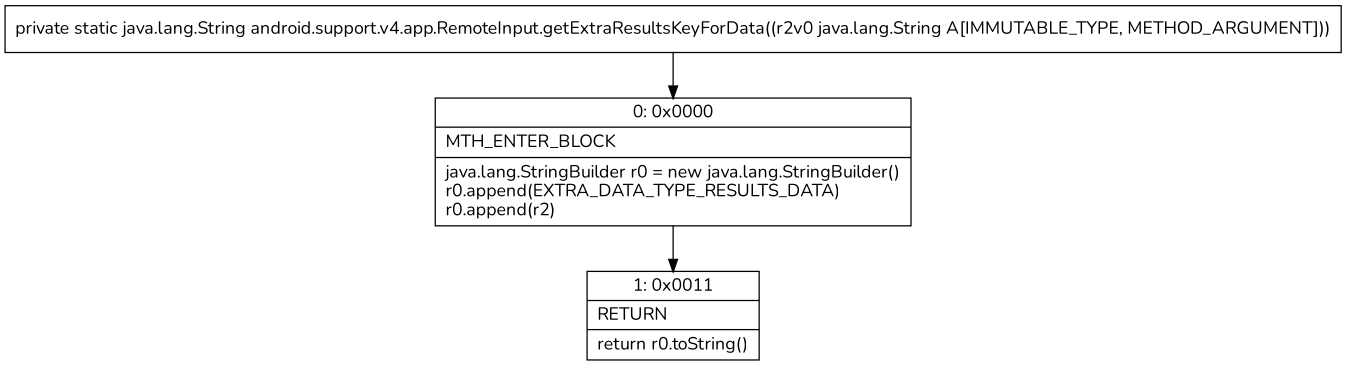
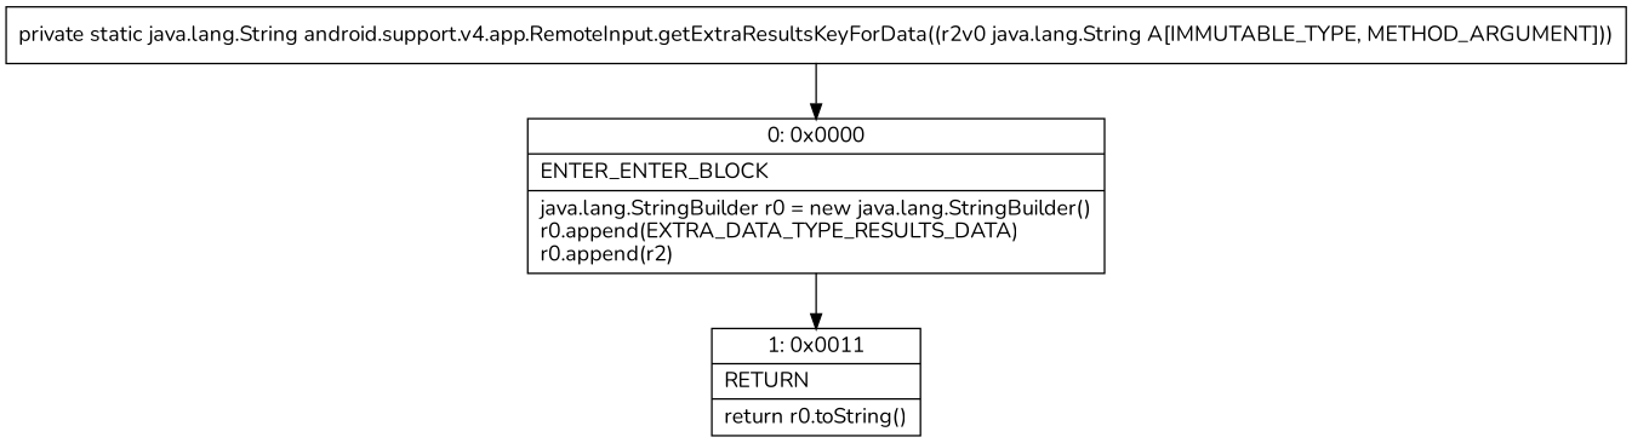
  digraph {
    fontname=Nunito
    node [shape=record fontname=Nunito]
    edge [fontname=Nunito]
-   n1 [label="{0\:\ 0x0000|MTH_ENTER_BLOCK\l|java.lang.StringBuilder r0 = new java.lang.StringBuilder()\lr0.append(EXTRA_DATA_TYPE_RESULTS_DATA)\lr0.append(r2)\l}"]
+   n1 [label="{0\:\ 0x0000|ENTER_ENTER_BLOCK\l|java.lang.StringBuilder r0 = new java.lang.StringBuilder()\lr0.append(EXTRA_DATA_TYPE_RESULTS_DATA)\lr0.append(r2)\l}"]
    n2 [label="{1\:\ 0x0011|RETURN\l|return r0.toString()\l}"]
    n3 [label="{private static java.lang.String android.support.v4.app.RemoteInput.getExtraResultsKeyForData((r2v0 java.lang.String A[IMMUTABLE_TYPE, METHOD_ARGUMENT])) }"]
    n1 -> n2
    n3 -> n1
  }
